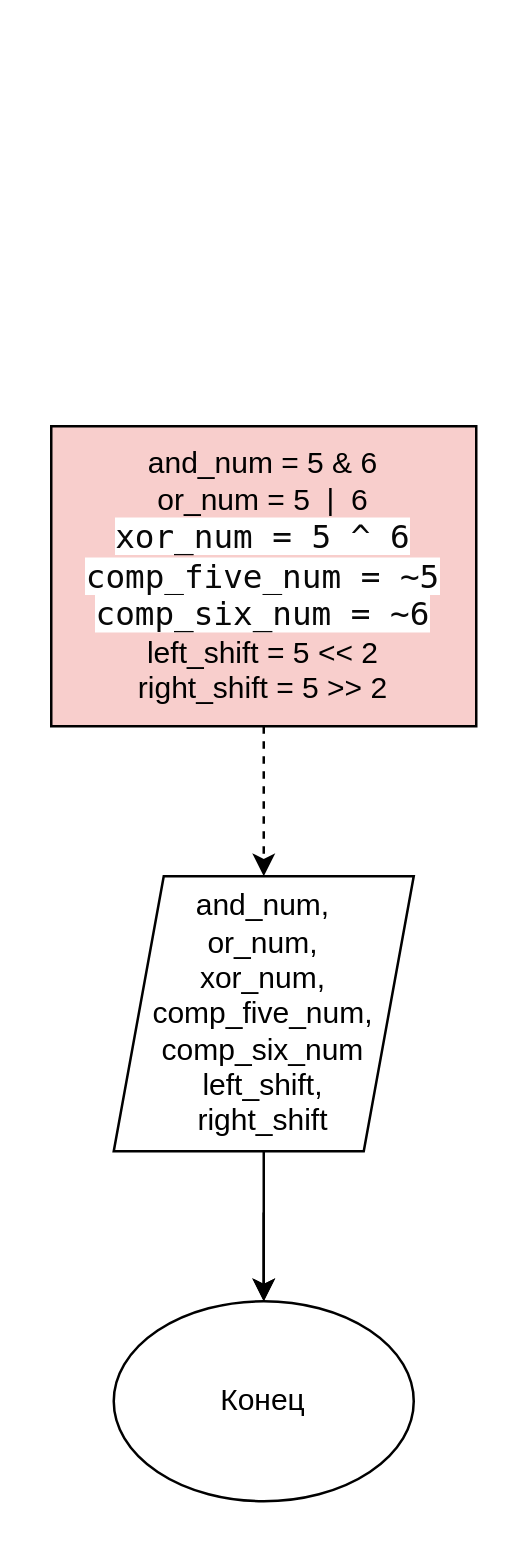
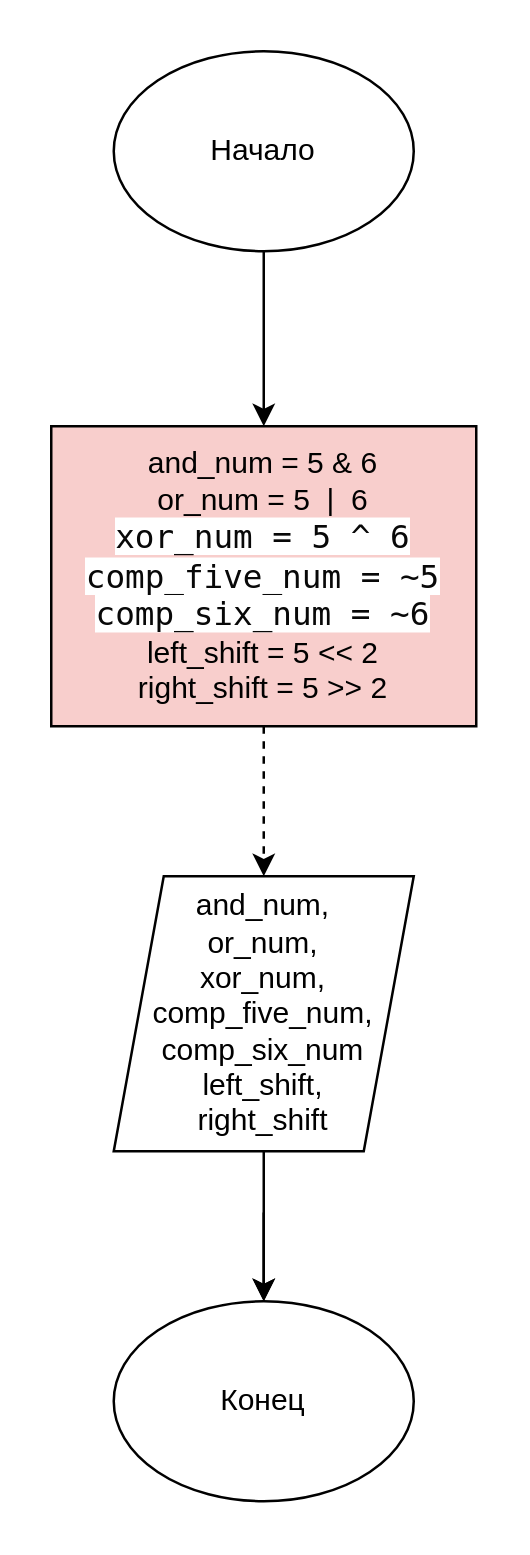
  <mxCell id="0" />
  <mxCell id="1" parent="0" />
+ <mxCell id="2" style="edgeStyle=orthogonalEdgeStyle;rounded=0;orthogonalLoop=1;jettySize=auto;html=1;entryX=0.5;entryY=0;entryDx=0;entryDy=0;" parent="1" source="3" target="5" edge="1"><mxGeometry relative="1" as="geometry" /></mxCell>
+ <mxCell id="3" value="Начало" style="ellipse;whiteSpace=wrap;html=1;" parent="1" vertex="1"><mxGeometry x="45" y="20" width="120" height="80" as="geometry" /></mxCell>
  <mxCell id="4" style="edgeStyle=orthogonalEdgeStyle;rounded=0;orthogonalLoop=1;jettySize=auto;html=1;dashed=1;" edge="1" parent="1" source="5" target="8"><mxGeometry relative="1" as="geometry" /></mxCell>
  <mxCell id="5" value="and_num = 5 &amp;amp; 6&lt;br&gt;or_num = 5&amp;nbsp; |&amp;nbsp; 6&lt;br&gt;&lt;font color=&quot;#080808&quot; face=&quot;JetBrains Mono, monospace&quot;&gt;&lt;span style=&quot;font-size: 13.067px ; background-color: rgb(255 , 255 , 255)&quot;&gt;xor_num = 5 ^ 6&lt;br&gt;comp_five_num = ~5&lt;br&gt;&lt;/span&gt;&lt;/font&gt;&lt;font color=&quot;#080808&quot; face=&quot;JetBrains Mono, monospace&quot;&gt;&lt;span style=&quot;font-size: 13.067px ; background-color: rgb(255 , 255 , 255)&quot;&gt;comp_six_num = ~6&lt;br&gt;&lt;/span&gt;&lt;/font&gt;left_shift = 5 &amp;lt;&amp;lt; 2&lt;br&gt;right_shift = 5 &amp;gt;&amp;gt; 2" style="rounded=0;whiteSpace=wrap;html=1;fillColor=#f8cecc;" parent="1" vertex="1"><mxGeometry x="20" y="170" width="170" height="120" as="geometry" /></mxCell>
  <mxCell id="6" style="edgeStyle=orthogonalEdgeStyle;rounded=0;orthogonalLoop=1;jettySize=auto;html=1;exitX=0.5;exitY=1;exitDx=0;exitDy=0;entryX=0.5;entryY=0;entryDx=0;entryDy=0;" parent="1" target="9" edge="1"><mxGeometry relative="1" as="geometry"><mxPoint x="105" y="484.5" as="sourcePoint" /></mxGeometry></mxCell>
  <mxCell id="7" style="edgeStyle=orthogonalEdgeStyle;rounded=0;orthogonalLoop=1;jettySize=auto;html=1;entryX=0.5;entryY=0;entryDx=0;entryDy=0;" edge="1" parent="1" source="8" target="9"><mxGeometry relative="1" as="geometry" /></mxCell>
  <mxCell id="8" value="and_num,&lt;br&gt;or_num,&lt;br&gt;xor_num,&lt;br&gt;comp_five_num,&lt;br&gt;comp_six_num&lt;br&gt;left_shift,&lt;br&gt;right_shift" style="shape=parallelogram;perimeter=parallelogramPerimeter;whiteSpace=wrap;html=1;fixedSize=1;" parent="1" vertex="1"><mxGeometry x="45" y="350" width="120" height="110" as="geometry" /></mxCell>
  <mxCell id="9" value="Конец" style="ellipse;whiteSpace=wrap;html=1;" parent="1" vertex="1"><mxGeometry x="45" y="520" width="120" height="80" as="geometry" /></mxCell>
